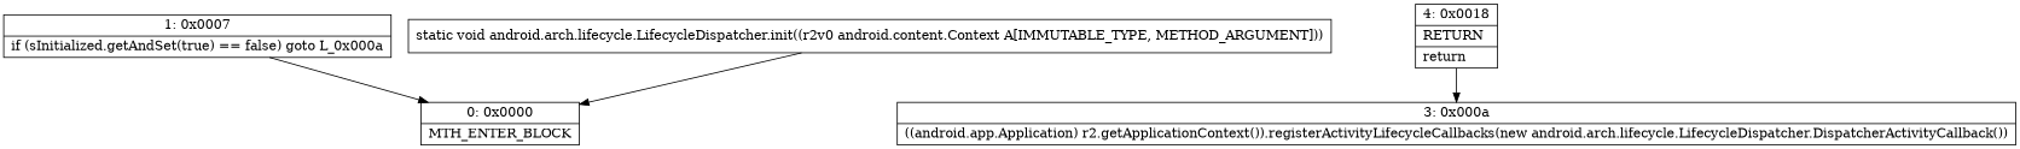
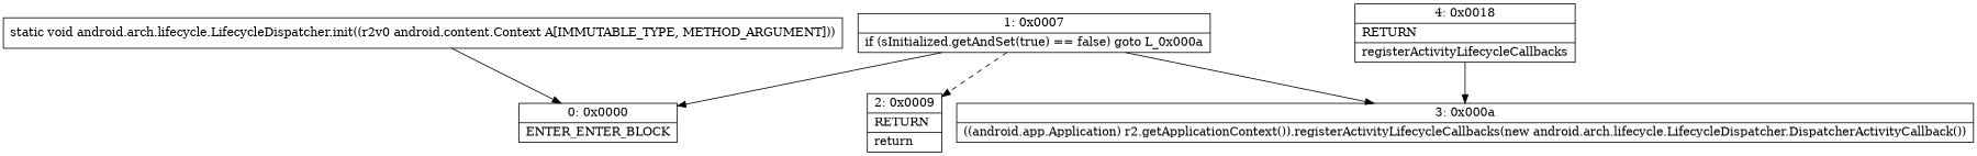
  digraph {
    node [shape=record]
-   n1 [label="{0\:\ 0x0000|MTH_ENTER_BLOCK\l}"]
+   n1 [label="{0\:\ 0x0000|ENTER_ENTER_BLOCK\l}"]
    n2 [label="{1\:\ 0x0007|if (sInitialized.getAndSet(true) == false) goto L_0x000a\l}"]
+   n3 [label="{2\:\ 0x0009|RETURN\l|return\l}"]
    n4 [label="{3\:\ 0x000a|((android.app.Application) r2.getApplicationContext()).registerActivityLifecycleCallbacks(new android.arch.lifecycle.LifecycleDispatcher.DispatcherActivityCallback())\l}"]
-   n5 [label="{4\:\ 0x0018|RETURN\l|return\l}"]
+   n5 [label="{4\:\ 0x0018|RETURN\l|registerActivityLifecycleCallbacks\l}"]
    n6 [label="{static void android.arch.lifecycle.LifecycleDispatcher.init((r2v0 android.content.Context A[IMMUTABLE_TYPE, METHOD_ARGUMENT])) }"]
    n2 -> n1
+   n2 -> n3 [style=dashed]
+   n2 -> n4
    n5 -> n4
    n6 -> n1
  }
